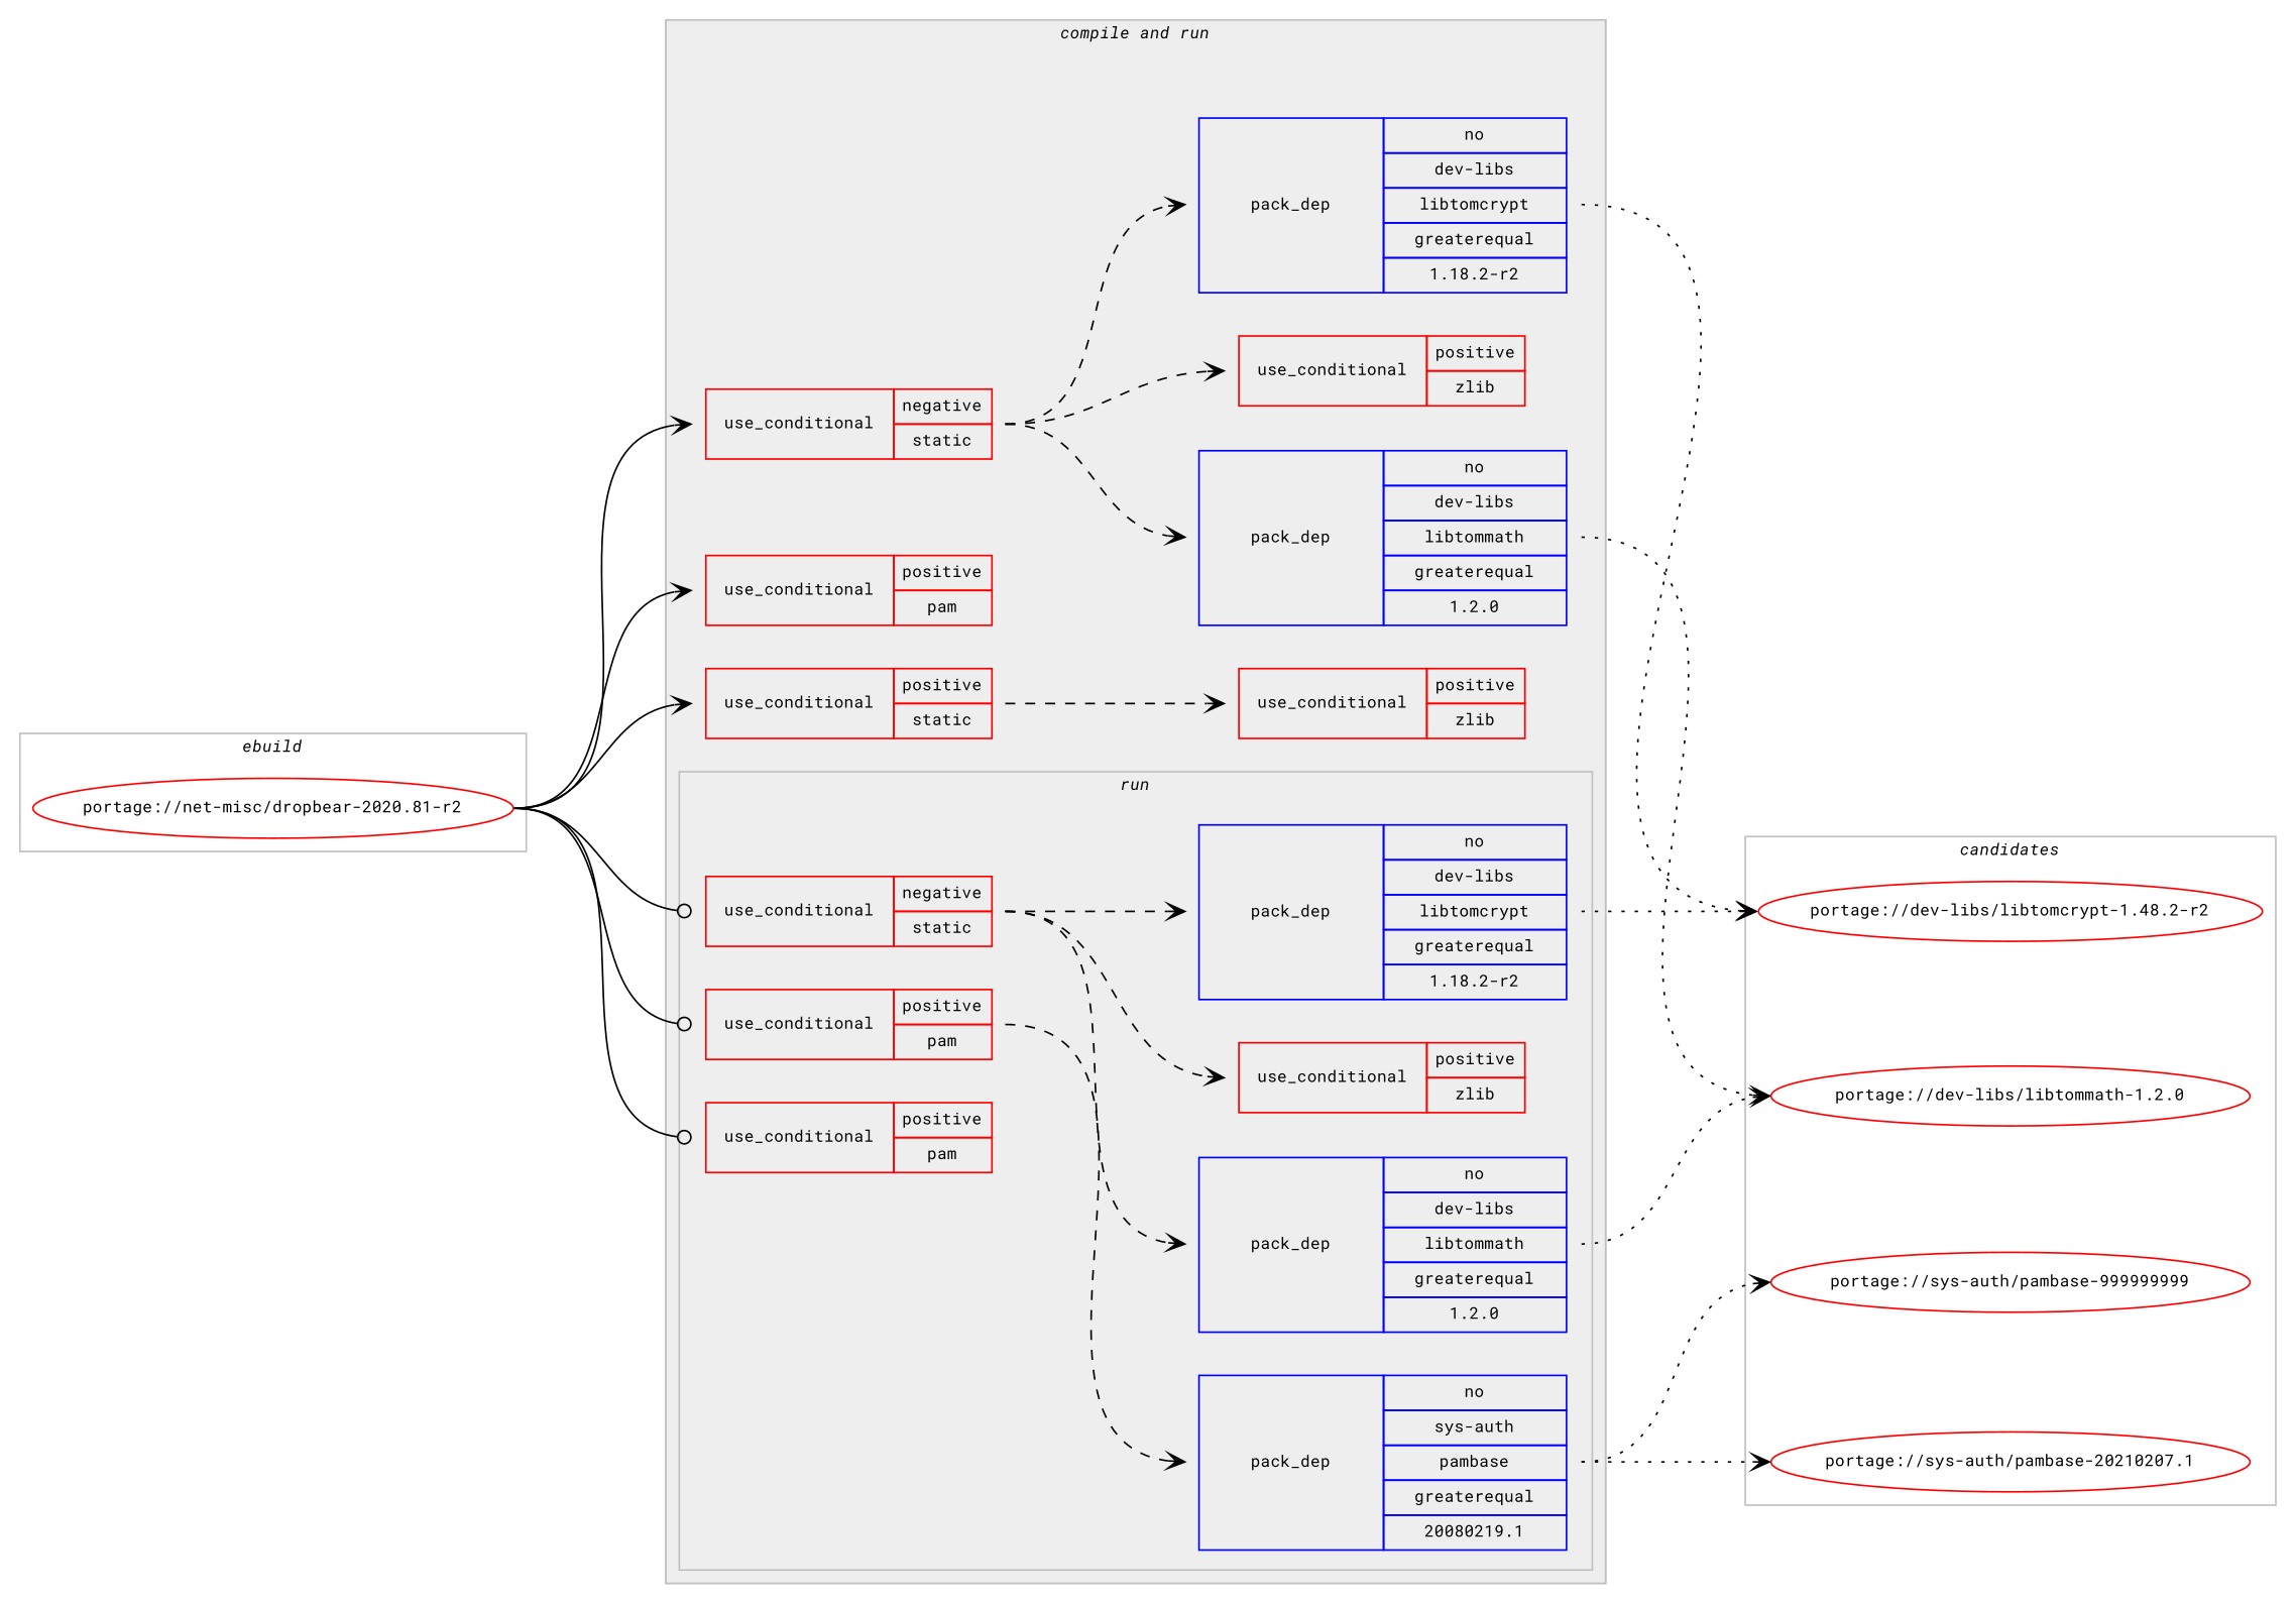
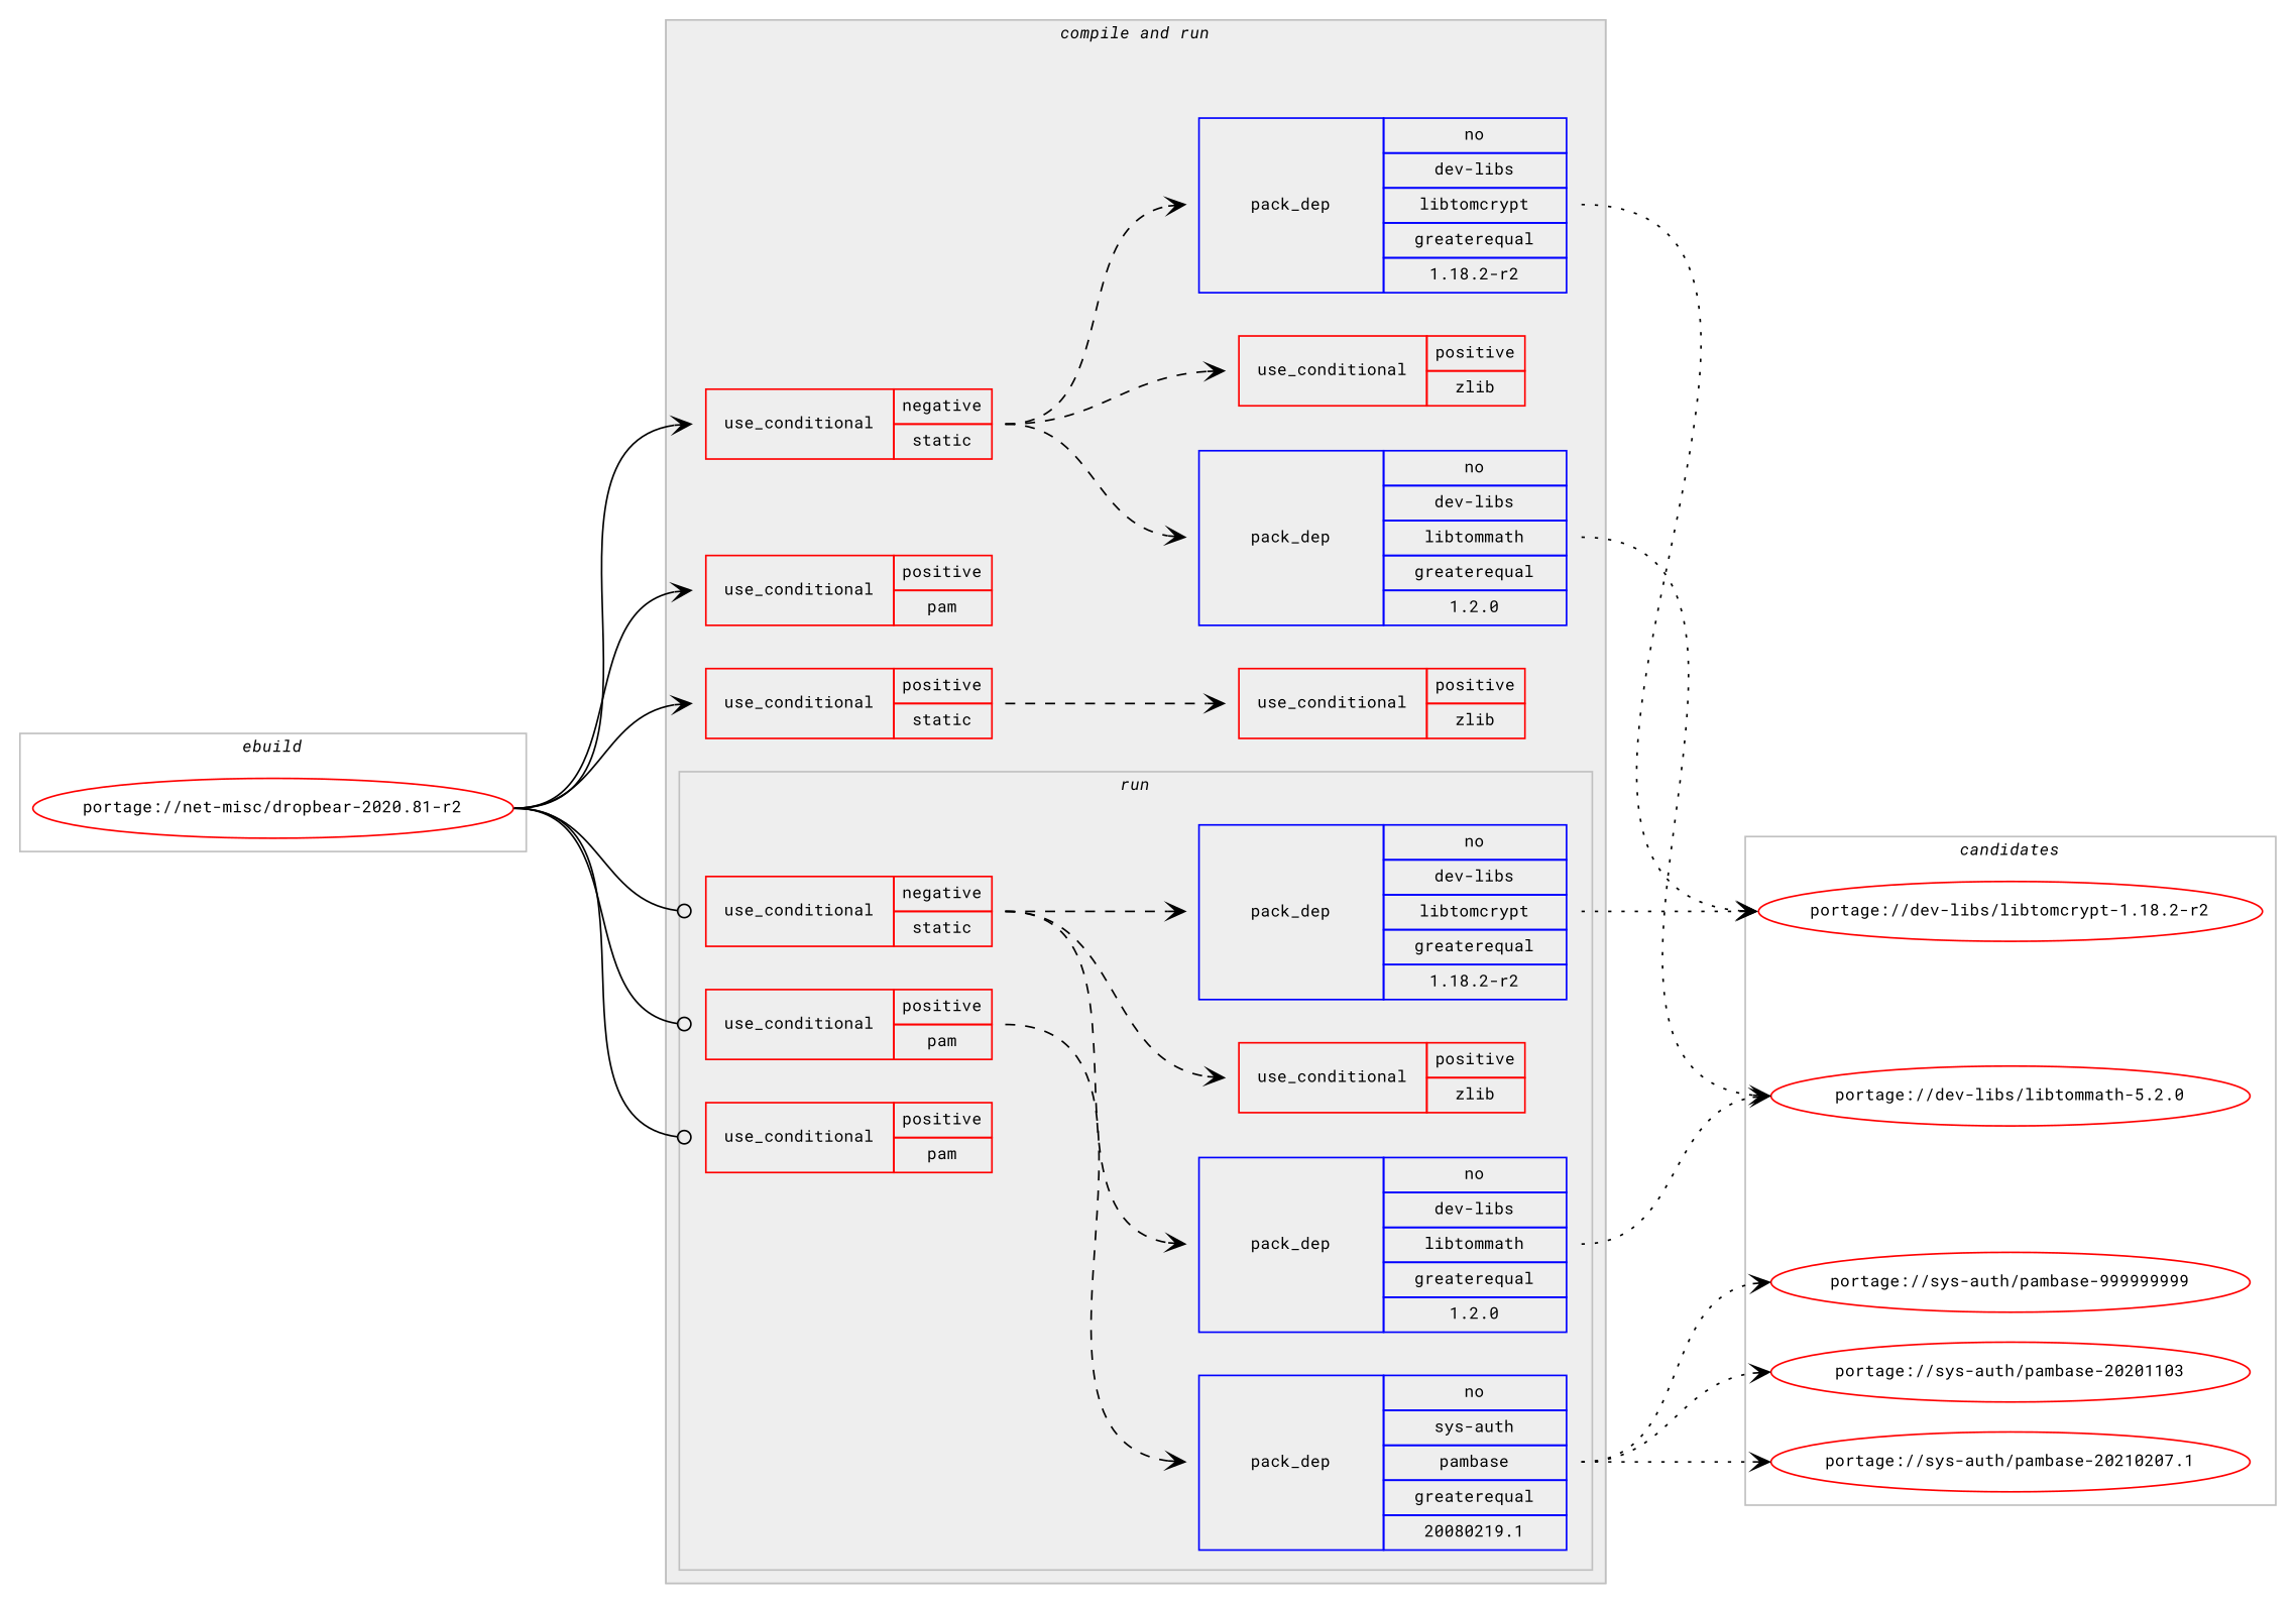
  digraph {
    compound=true
    concentrate=true
    fontname="Roboto Mono"
    fontsize=10
    newrank=true
    rankdir=LR
    ranksep=1.5
    node [color=red fontname="Roboto Mono" fontsize=10 shape=none]
    edge [arrowhead=vee fontname="Roboto Mono" headport=w style=dashed tailport=e weight=20]
    n1 [label="portage://net-misc/dropbear-2020.81-r2" width=4 shape=""]
    n2 [color=blue label=<<TABLE BORDER="0" CELLBORDER="1" CELLSPACING="0" CELLPADDING="4" WIDTH="220"><TR><TD ROWSPAN="6" CELLPADDING="30">pack_dep</TD></TR><TR><TD WIDTH="110">no</TD></TR><TR><TD>dev-libs</TD></TR><TR><TD>libtomcrypt</TD></TR><TR><TD>greaterequal</TD></TR><TR><TD>1.18.2-r2</TD></TR></TABLE>>]
    n3 [color=blue label=<<TABLE BORDER="0" CELLBORDER="1" CELLSPACING="0" CELLPADDING="4" WIDTH="220"><TR><TD ROWSPAN="6" CELLPADDING="30">pack_dep</TD></TR><TR><TD WIDTH="110">no</TD></TR><TR><TD>dev-libs</TD></TR><TR><TD>libtommath</TD></TR><TR><TD>greaterequal</TD></TR><TR><TD>1.2.0</TD></TR></TABLE>>]
    n4 [label=<<TABLE BORDER="0" CELLBORDER="1" CELLSPACING="0" CELLPADDING="4"><TR><TD ROWSPAN="3" CELLPADDING="10">use_conditional</TD></TR><TR><TD>positive</TD></TR><TR><TD>zlib</TD></TR></TABLE>>]
    n5 [label=<<TABLE BORDER="0" CELLBORDER="1" CELLSPACING="0" CELLPADDING="4"><TR><TD ROWSPAN="3" CELLPADDING="10">use_conditional</TD></TR><TR><TD>negative</TD></TR><TR><TD>static</TD></TR></TABLE>>]
    n6 [label=<<TABLE BORDER="0" CELLBORDER="1" CELLSPACING="0" CELLPADDING="4"><TR><TD ROWSPAN="3" CELLPADDING="10">use_conditional</TD></TR><TR><TD>positive</TD></TR><TR><TD>pam</TD></TR></TABLE>>]
    n7 [label=<<TABLE BORDER="0" CELLBORDER="1" CELLSPACING="0" CELLPADDING="4"><TR><TD ROWSPAN="3" CELLPADDING="10">use_conditional</TD></TR><TR><TD>positive</TD></TR><TR><TD>zlib</TD></TR></TABLE>>]
    n8 [label=<<TABLE BORDER="0" CELLBORDER="1" CELLSPACING="0" CELLPADDING="4"><TR><TD ROWSPAN="3" CELLPADDING="10">use_conditional</TD></TR><TR><TD>positive</TD></TR><TR><TD>static</TD></TR></TABLE>>]
    n9 [color=blue label=<<TABLE BORDER="0" CELLBORDER="1" CELLSPACING="0" CELLPADDING="4" WIDTH="220"><TR><TD ROWSPAN="6" CELLPADDING="30">pack_dep</TD></TR><TR><TD WIDTH="110">no</TD></TR><TR><TD>dev-libs</TD></TR><TR><TD>libtomcrypt</TD></TR><TR><TD>greaterequal</TD></TR><TR><TD>1.18.2-r2</TD></TR></TABLE>>]
    n10 [color=blue label=<<TABLE BORDER="0" CELLBORDER="1" CELLSPACING="0" CELLPADDING="4" WIDTH="220"><TR><TD ROWSPAN="6" CELLPADDING="30">pack_dep</TD></TR><TR><TD WIDTH="110">no</TD></TR><TR><TD>dev-libs</TD></TR><TR><TD>libtommath</TD></TR><TR><TD>greaterequal</TD></TR><TR><TD>1.2.0</TD></TR></TABLE>>]
    n11 [label=<<TABLE BORDER="0" CELLBORDER="1" CELLSPACING="0" CELLPADDING="4"><TR><TD ROWSPAN="3" CELLPADDING="10">use_conditional</TD></TR><TR><TD>positive</TD></TR><TR><TD>zlib</TD></TR></TABLE>>]
    n12 [label=<<TABLE BORDER="0" CELLBORDER="1" CELLSPACING="0" CELLPADDING="4"><TR><TD ROWSPAN="3" CELLPADDING="10">use_conditional</TD></TR><TR><TD>negative</TD></TR><TR><TD>static</TD></TR></TABLE>>]
    n13 [color=blue label=<<TABLE BORDER="0" CELLBORDER="1" CELLSPACING="0" CELLPADDING="4" WIDTH="220"><TR><TD ROWSPAN="6" CELLPADDING="30">pack_dep</TD></TR><TR><TD WIDTH="110">no</TD></TR><TR><TD>sys-auth</TD></TR><TR><TD>pambase</TD></TR><TR><TD>greaterequal</TD></TR><TR><TD>20080219.1</TD></TR></TABLE>>]
    n14 [label=<<TABLE BORDER="0" CELLBORDER="1" CELLSPACING="0" CELLPADDING="4"><TR><TD ROWSPAN="3" CELLPADDING="10">use_conditional</TD></TR><TR><TD>positive</TD></TR><TR><TD>pam</TD></TR></TABLE>>]
    n15 [label=<<TABLE BORDER="0" CELLBORDER="1" CELLSPACING="0" CELLPADDING="4"><TR><TD ROWSPAN="3" CELLPADDING="10">use_conditional</TD></TR><TR><TD>positive</TD></TR><TR><TD>pam</TD></TR></TABLE>>]
-   n16 [label="portage://dev-libs/libtomcrypt-1.48.2-r2" width=4 shape=""]
-   n17 [label="portage://dev-libs/libtommath-1.2.0" width=4 shape=""]
+   n16 [label="portage://dev-libs/libtomcrypt-1.18.2-r2" width=4 shape=""]
+   n17 [label="portage://dev-libs/libtommath-5.2.0" width=4 shape=""]
+   n18 [label="portage://sys-auth/pambase-20201103" width=4 shape=""]
    n19 [label="portage://sys-auth/pambase-20210207.1" width=4 shape=""]
    n20 [label="portage://sys-auth/pambase-999999999" width=4 shape=""]
    subgraph cluster_1 {
      color=gray
      label=<<i>ebuild</i>>
      rank=same
      n1
    }
    subgraph cluster_2 {
      color=gray
      label=<<i>dependencies</i>>
      subgraph cluster_3 {
        color=gray
        fillcolor="#eeeeee"
        label=<<i>compile</i>>
        style=filled
        subgraph sub_4 {
          color=gray
          fillcolor="#eeeeee"
          label=<<i>compile</i>>
          style=filled
          n5
          subgraph sub_5 {
            color=gray
            fillcolor="#eeeeee"
            label=<<i>compile</i>>
            style=filled
            n2
          }
          subgraph sub_6 {
            color=gray
            fillcolor="#eeeeee"
            label=<<i>compile</i>>
            style=filled
            n3
          }
          subgraph sub_7 {
            color=gray
            fillcolor="#eeeeee"
            label=<<i>compile</i>>
            style=filled
            n4
          }
        }
        subgraph sub_8 {
          color=gray
          fillcolor="#eeeeee"
          label=<<i>compile</i>>
          style=filled
          n6
        }
        subgraph sub_9 {
          color=gray
          fillcolor="#eeeeee"
          label=<<i>compile</i>>
          style=filled
          n8
          subgraph sub_10 {
            color=gray
            fillcolor="#eeeeee"
            label=<<i>compile</i>>
            style=filled
            n7
          }
        }
      }
      subgraph cluster_11 {
        color=gray
        fillcolor="#eeeeee"
        label=<<i>compile and run</i>>
        style=filled
      }
      subgraph cluster_12 {
        color=gray
        fillcolor="#eeeeee"
        label=<<i>run</i>>
        style=filled
        subgraph sub_13 {
          color=gray
          fillcolor="#eeeeee"
          label=<<i>run</i>>
          style=filled
          n12
          subgraph sub_14 {
            color=gray
            fillcolor="#eeeeee"
            label=<<i>run</i>>
            style=filled
            n9
          }
          subgraph sub_15 {
            color=gray
            fillcolor="#eeeeee"
            label=<<i>run</i>>
            style=filled
            n10
          }
          subgraph sub_16 {
            color=gray
            fillcolor="#eeeeee"
            label=<<i>run</i>>
            style=filled
            n11
          }
        }
        subgraph sub_17 {
          color=gray
          fillcolor="#eeeeee"
          label=<<i>run</i>>
          style=filled
          n14
          subgraph sub_18 {
            color=gray
            fillcolor="#eeeeee"
            label=<<i>run</i>>
            style=filled
            n13
          }
        }
        subgraph sub_19 {
          color=gray
          fillcolor="#eeeeee"
          label=<<i>run</i>>
          style=filled
          n15
        }
      }
    }
    subgraph cluster_20 {
      color=gray
      label=<<i>candidates</i>>
      rank=same
      subgraph sub_21 {
        color=black
        label=<<i>candidates</i>>
        nodesep=1
        rank=same
        n16
      }
      subgraph sub_22 {
        color=black
        label=<<i>candidates</i>>
        nodesep=1
        rank=same
        n17
      }
      subgraph sub_23 {
        color=black
        label=<<i>candidates</i>>
        nodesep=1
        rank=same
        n16
      }
      subgraph sub_24 {
        color=black
        label=<<i>candidates</i>>
        nodesep=1
        rank=same
        n17
      }
      subgraph sub_25 {
        color=black
        label=<<i>candidates</i>>
        nodesep=1
        rank=same
+       n18
        n19
        n20
      }
    }
    n1 -> n5 [style=solid]
    n1 -> n6 [style=solid]
    n1 -> n8 [style=solid]
    n1 -> n12 [arrowhead=odot style=solid]
    n1 -> n14 [arrowhead=odot style=solid]
    n1 -> n15 [arrowhead=odot style=solid]
    n2 -> n16 [style=dotted weight=100]
    n3 -> n17 [style=dotted weight=100]
    n5 -> n2
    n5 -> n3
    n5 -> n4
    n8 -> n7
    n9 -> n16 [style=dotted weight=100]
    n10 -> n17 [style=dotted weight=100]
    n12 -> n9
    n12 -> n10
    n12 -> n11
+   n13 -> n18 [style=dotted weight=100]
    n13 -> n19 [style=dotted weight=100]
    n13 -> n20 [style=dotted weight=100]
    n14 -> n13
  }
